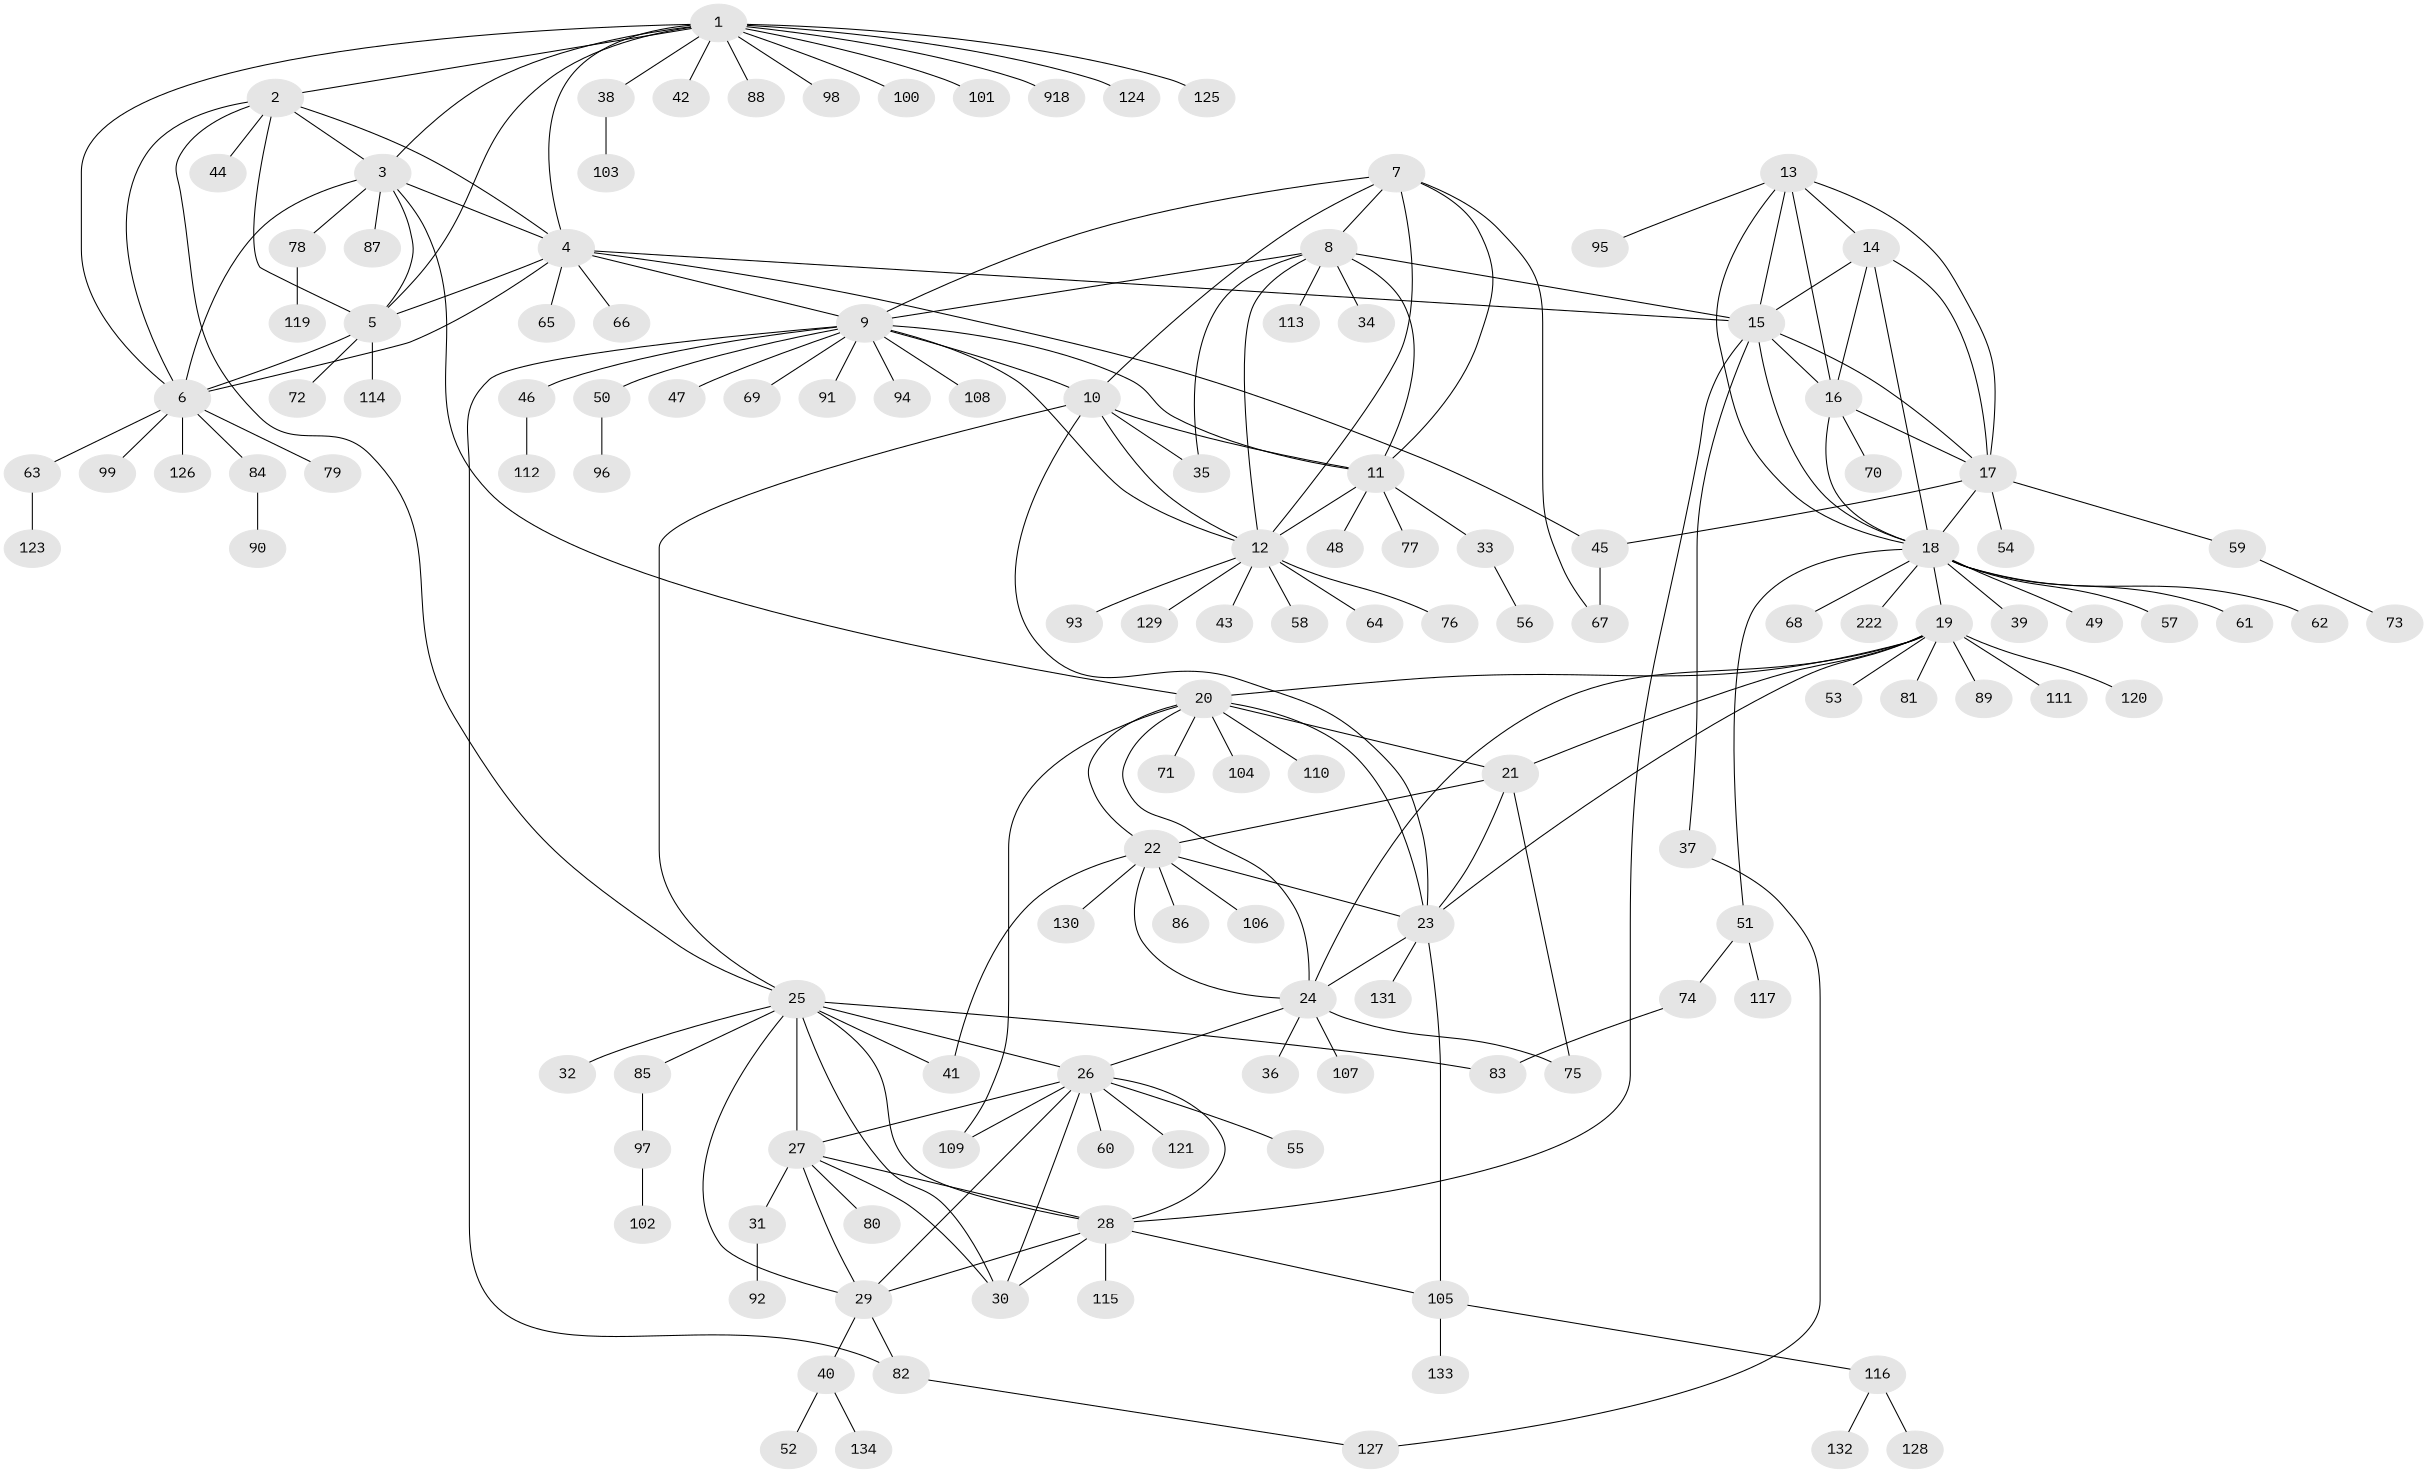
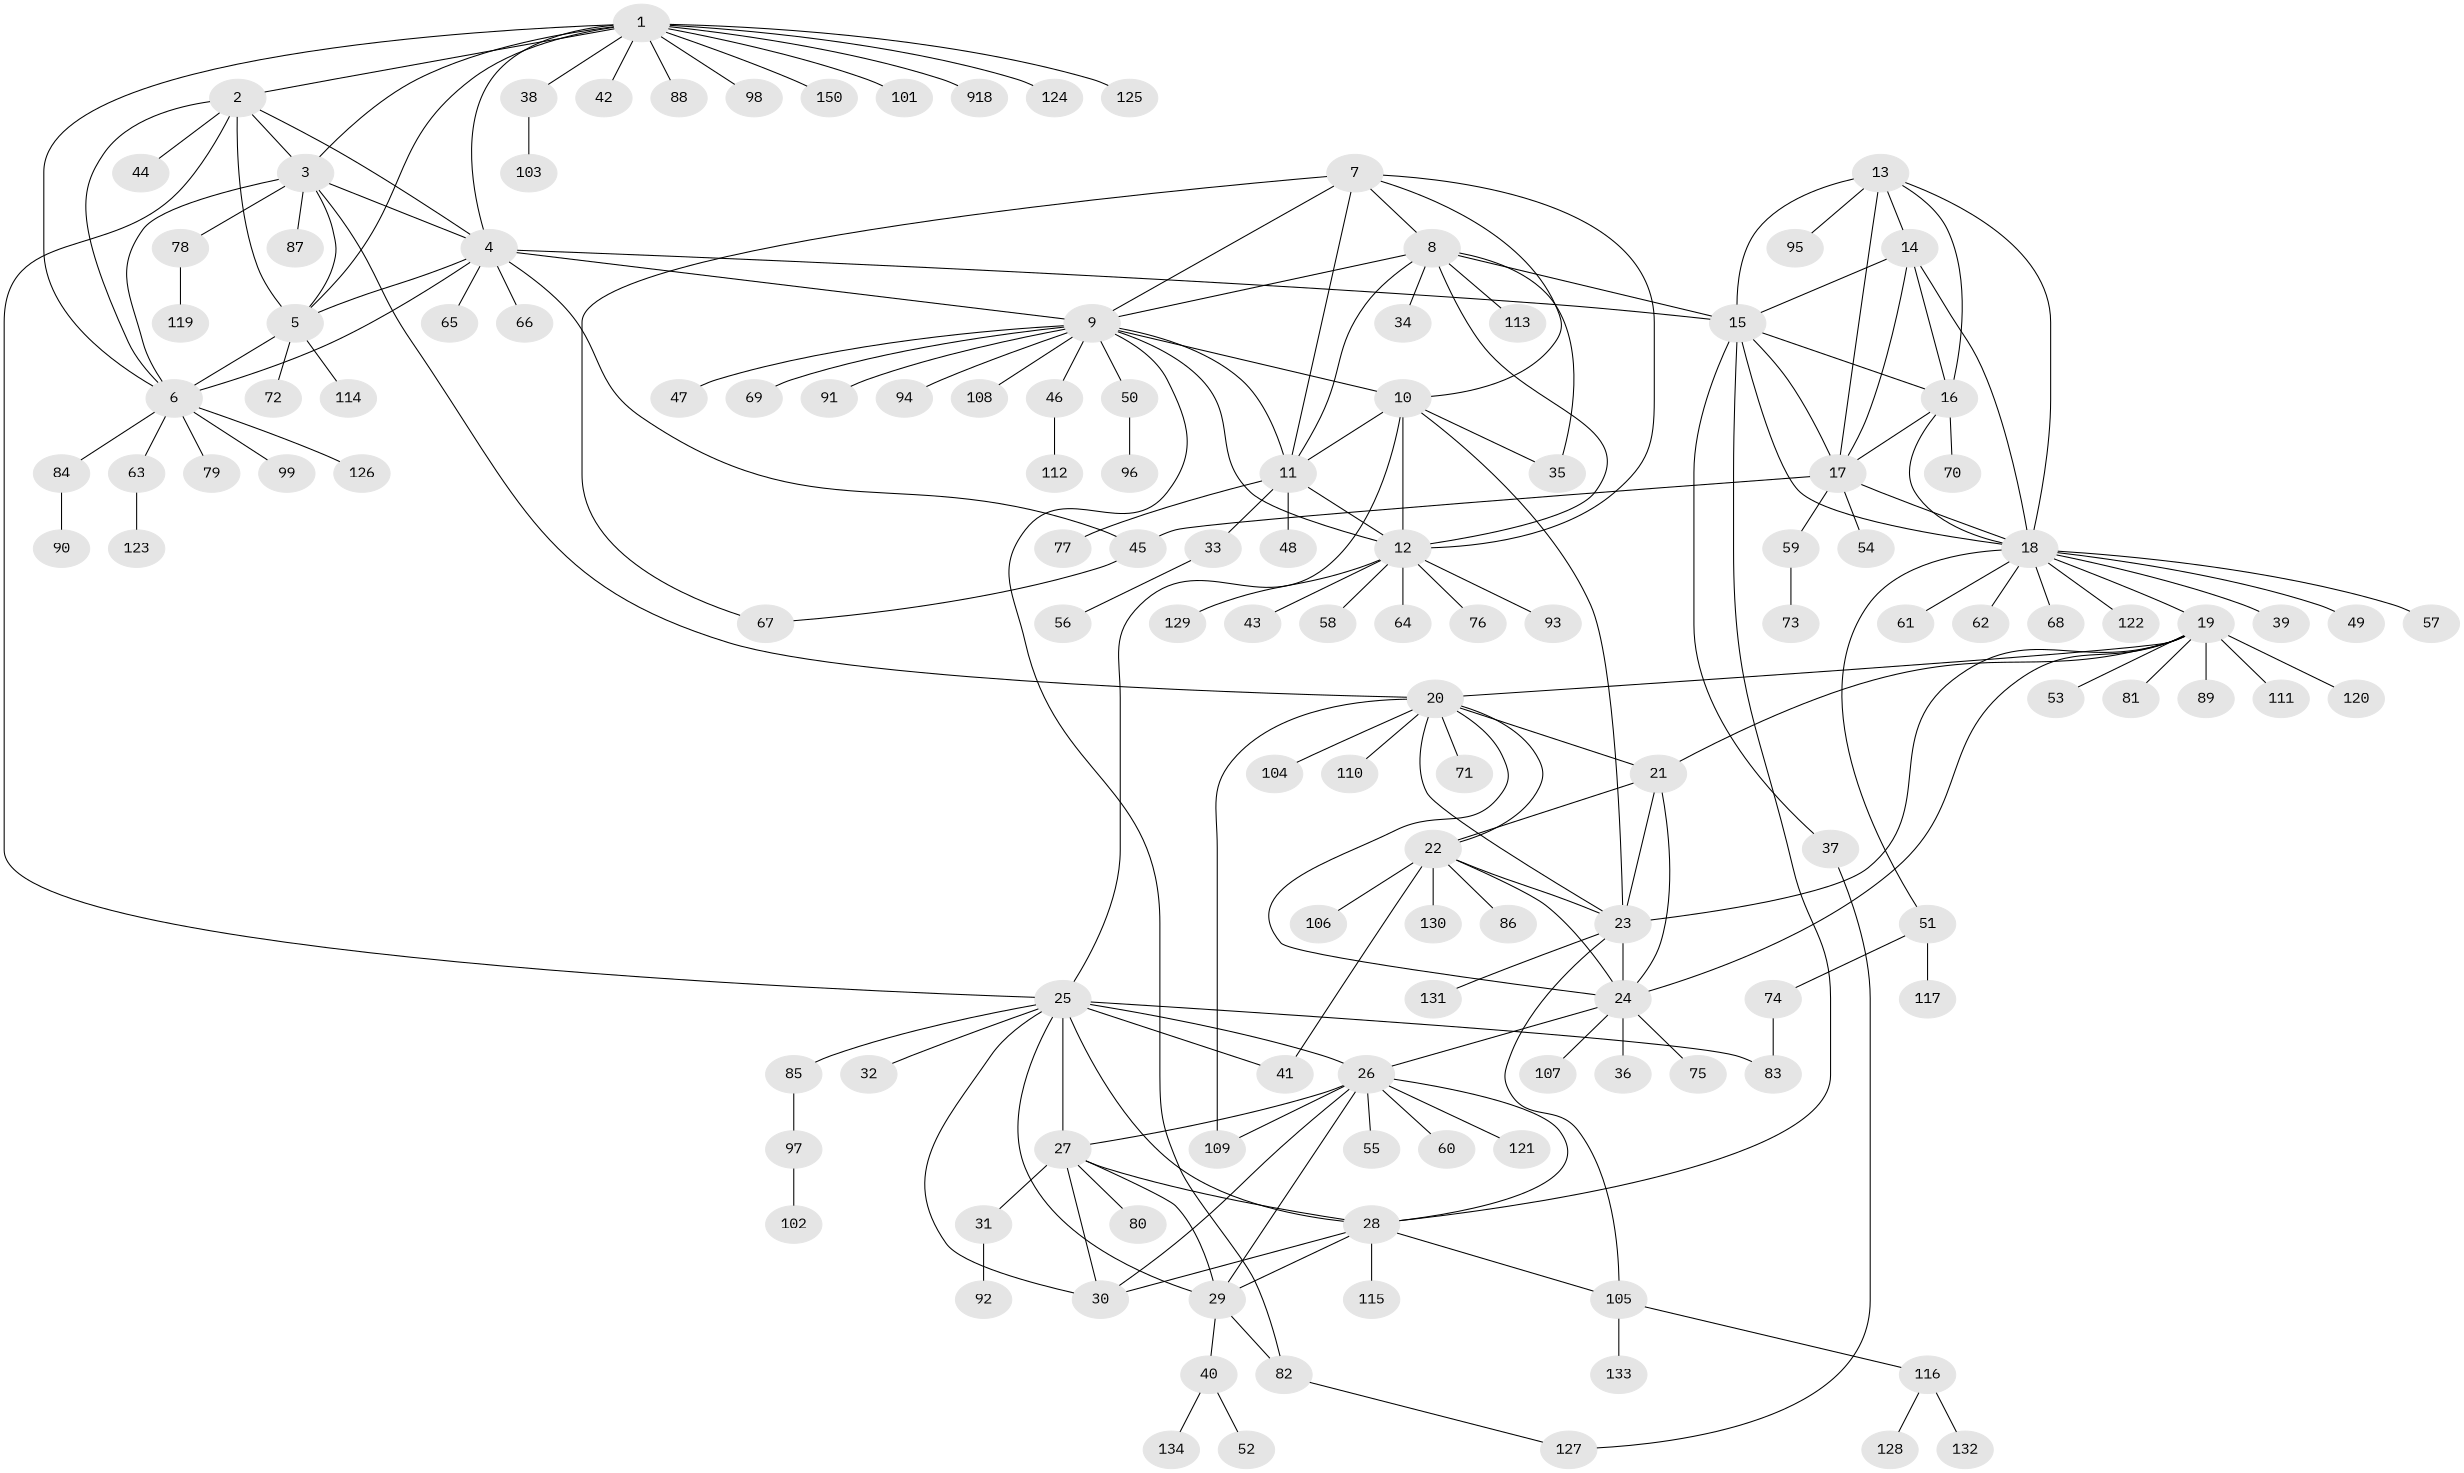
  graph {
    fontname="IBM Plex Mono"
    node [color=gray90 fontname="IBM Plex Mono" style=filled]
    edge [fontname="IBM Plex Mono"]
    1
    2
    3
    4
    5
    6
    38
    42
    88
    98
-   100
+   100 [label=150]
    101
    n13 [label=918]
    124
    125
    25
    44
    20
    78
    87
    9
    15
    45
    65
    66
    72
    114
    63
    79
    84
    99
    126
    103
    28
    41
    26
    27
    29
    30
    32
    83
    85
    23
    21
    22
    24
    71
    104
    109
    110
    119
    10
    11
    12
    46
    47
    50
    69
    82
    91
    94
    108
    16
    17
    18
    37
    67
    123
    90
    7
    8
    34
    113
    35
    33
    48
    77
    43
    58
    64
    76
    93
    129
    112
    96
    127
    105
    131
    56
    13
    14
    95
    70
    54
    59
    19
    39
    49
    51
    57
    61
    62
    68
-   122 [label=222]
+   122
    115
    73
    53
    81
    89
    111
    120
    74
    117
    86
    106
    130
    36
    75
    107
    116
    133
    55
    60
    121
    31
    80
    40
    97
    92
    52
    134
    102
    128
    132
    1 -- 2
    1 -- 3
    1 -- 4
    1 -- 5
    1 -- 6
    1 -- 38
    1 -- 42
    1 -- 88
    1 -- 98
    1 -- 100
    1 -- 101
    1 -- n13
    1 -- 124
    1 -- 125
    2 -- 3
    2 -- 4
    2 -- 5
    2 -- 6
    2 -- 25
    2 -- 44
    3 -- 4
    3 -- 5
    3 -- 6
    3 -- 20
    3 -- 78
    3 -- 87
    4 -- 5
    4 -- 6
    4 -- 9
    4 -- 15
    4 -- 45
    4 -- 65
    4 -- 66
    5 -- 6
    5 -- 72
    5 -- 114
    6 -- 63
    6 -- 79
    6 -- 84
    6 -- 99
    6 -- 126
    38 -- 103
    25 -- 28
    25 -- 41
    25 -- 26
    25 -- 27
    25 -- 29
    25 -- 30
    25 -- 32
    25 -- 83
    25 -- 85
    20 -- 23
    20 -- 21
    20 -- 22
    20 -- 24
    20 -- 71
    20 -- 104
    20 -- 109
    20 -- 110
    78 -- 119
    9 -- 10
    9 -- 11
    9 -- 12
    9 -- 46
    9 -- 47
    9 -- 50
    9 -- 69
    9 -- 82
    9 -- 91
    9 -- 94
    9 -- 108
    15 -- 28
    15 -- 16
    15 -- 17
    15 -- 18
    15 -- 37
    45 -- 67
    63 -- 123
    84 -- 90
    28 -- 29
    28 -- 30
    28 -- 105
    28 -- 115
    26 -- 28
    26 -- 27
    26 -- 29
    26 -- 30
    26 -- 109
    26 -- 55
    26 -- 60
    26 -- 121
    27 -- 28
    27 -- 29
    27 -- 30
    27 -- 31
    27 -- 80
    29 -- 82
    29 -- 40
    85 -- 97
    23 -- 24
    23 -- 105
    23 -- 131
    21 -- 23
    21 -- 22
-   21 -- 75
+   21 -- 24
    22 -- 41
    22 -- 23
    22 -- 24
    22 -- 86
    22 -- 106
    22 -- 130
    24 -- 26
    24 -- 36
    24 -- 75
    24 -- 107
    10 -- 25
    10 -- 23
    10 -- 11
    10 -- 12
    10 -- 35
    11 -- 12
    11 -- 33
    11 -- 48
    11 -- 77
    12 -- 43
    12 -- 58
    12 -- 64
    12 -- 76
    12 -- 93
    12 -- 129
    46 -- 112
    50 -- 96
    82 -- 127
    16 -- 17
    16 -- 18
    16 -- 70
    17 -- 45
    17 -- 18
    17 -- 54
    17 -- 59
    18 -- 19
    18 -- 39
    18 -- 49
    18 -- 51
    18 -- 57
    18 -- 61
    18 -- 62
    18 -- 68
    18 -- 122
    37 -- 127
    7 -- 9
    7 -- 10
    7 -- 11
    7 -- 12
    7 -- 67
    7 -- 8
    8 -- 9
    8 -- 15
    8 -- 11
    8 -- 12
    8 -- 34
    8 -- 113
    8 -- 35
    33 -- 56
    105 -- 116
    105 -- 133
    13 -- 15
    13 -- 16
    13 -- 17
    13 -- 18
    13 -- 14
    13 -- 95
    14 -- 15
    14 -- 16
    14 -- 17
    14 -- 18
    59 -- 73
    19 -- 20
    19 -- 23
    19 -- 21
    19 -- 24
    19 -- 53
    19 -- 81
    19 -- 89
    19 -- 111
    19 -- 120
    51 -- 74
    51 -- 117
    74 -- 83
    116 -- 128
    116 -- 132
    31 -- 92
    40 -- 52
    40 -- 134
    97 -- 102
  }
